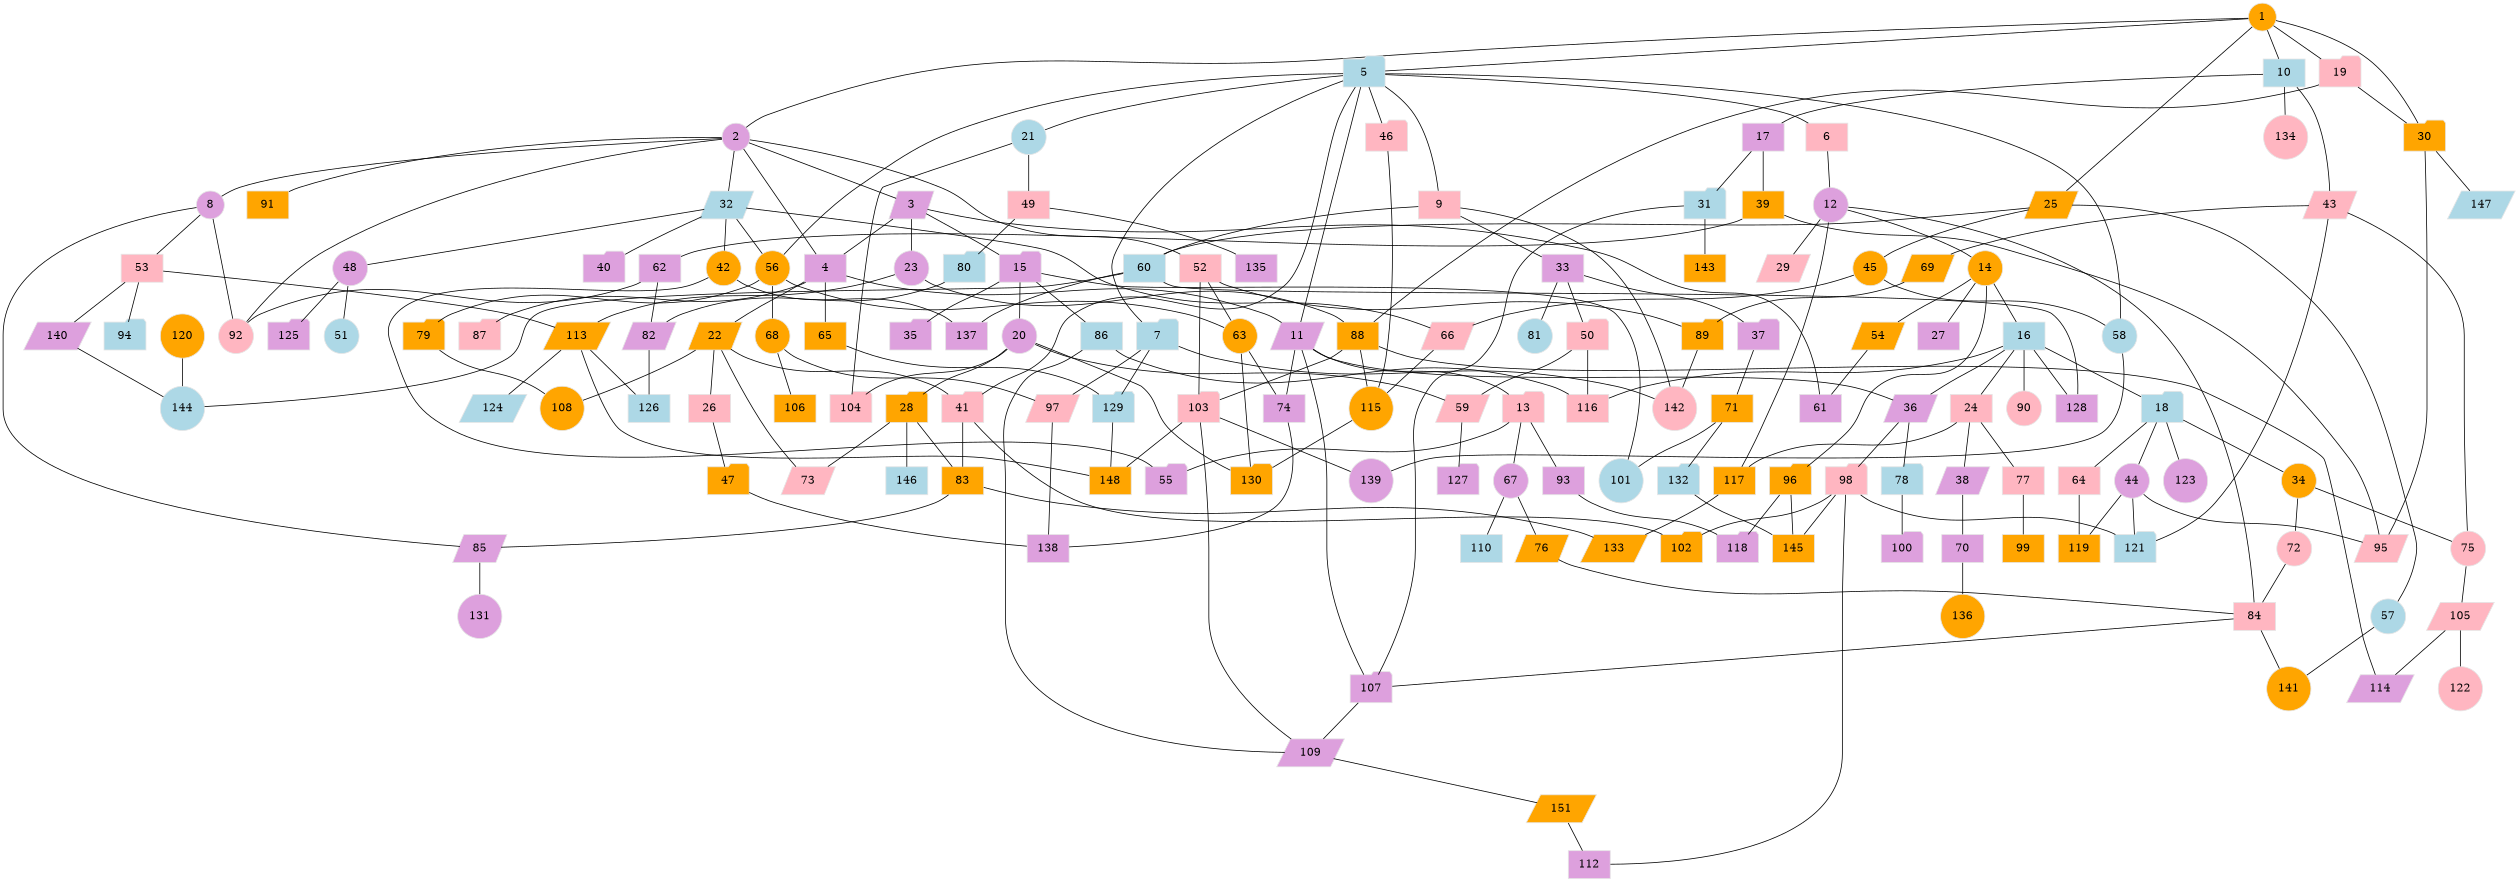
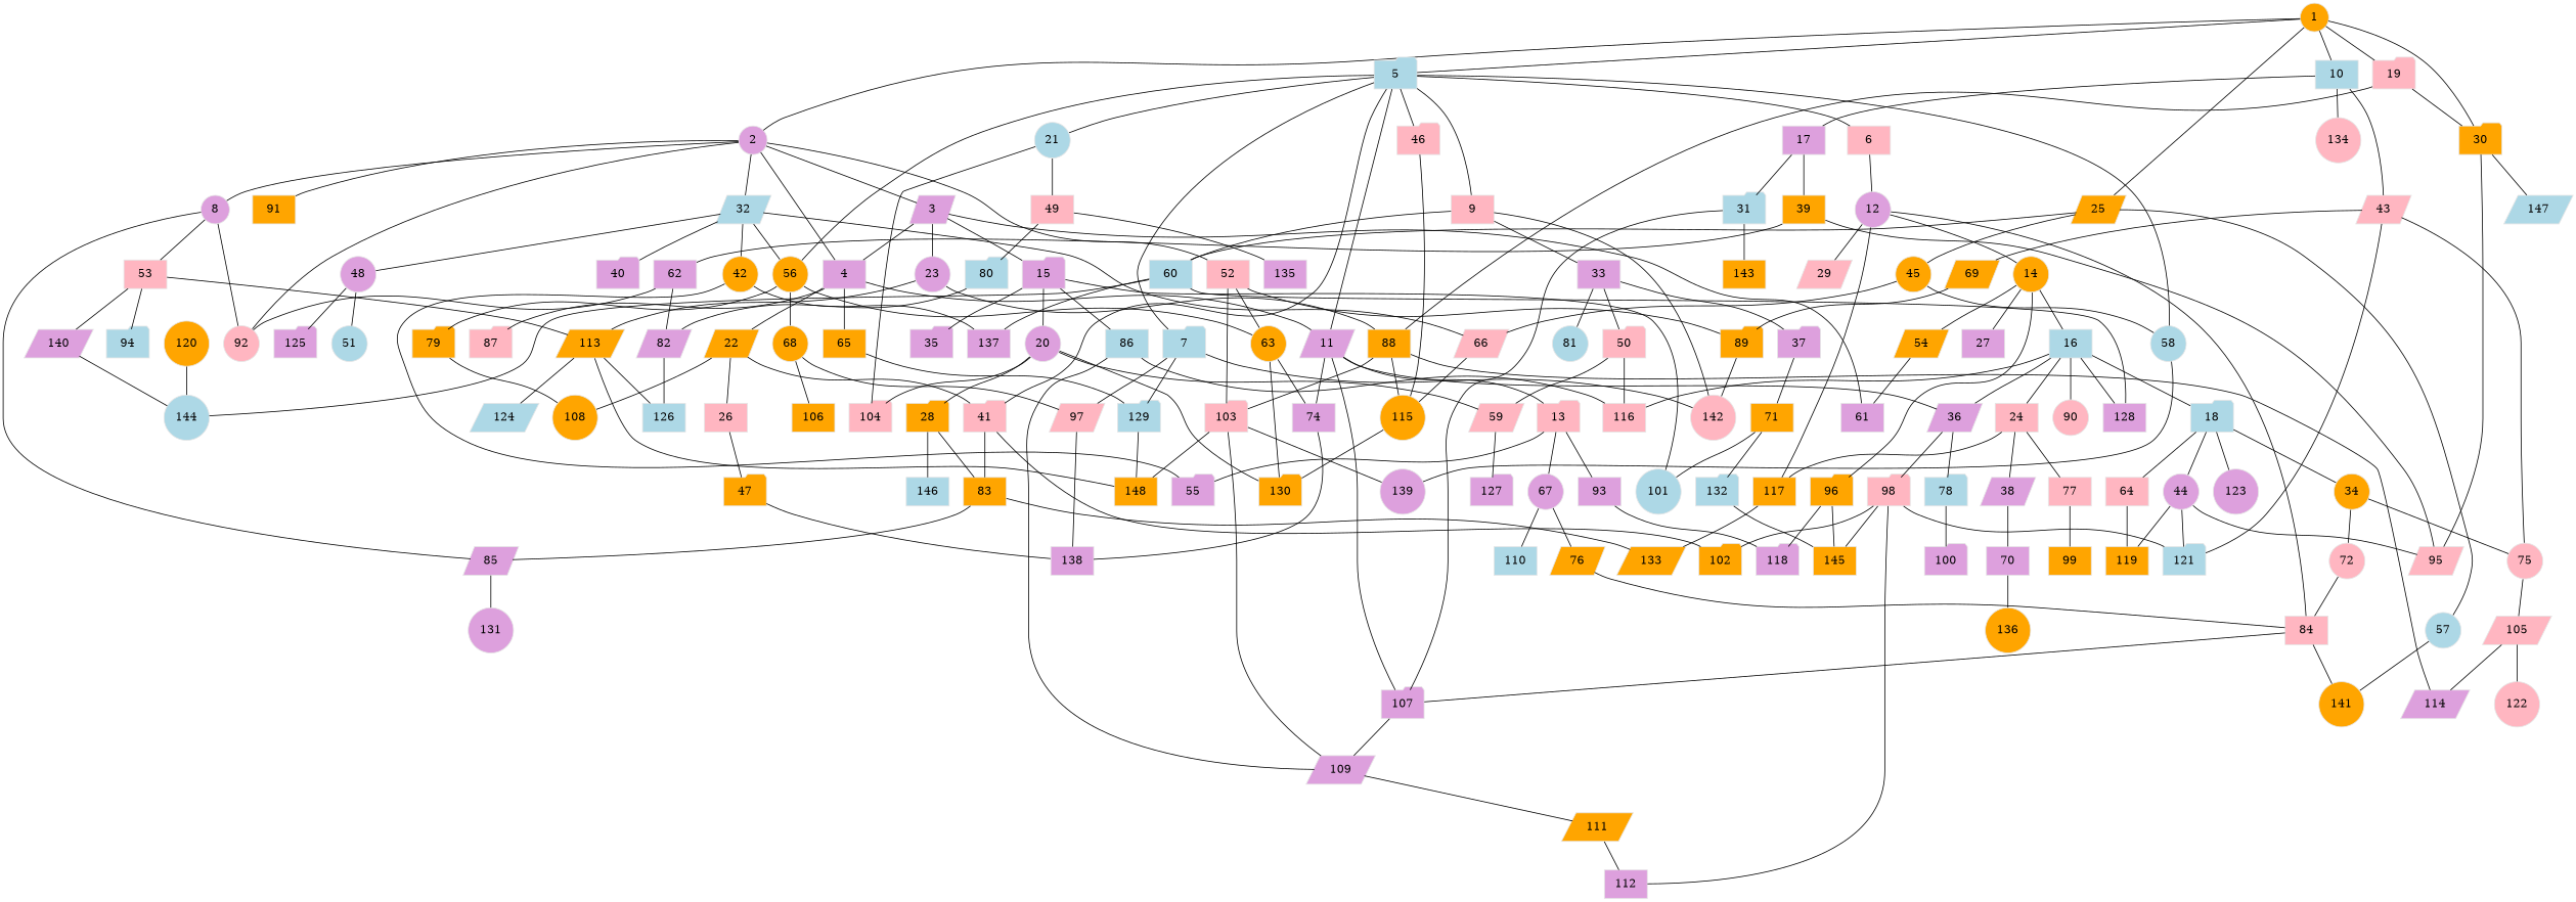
  graph {
    node [color=gray90 fillcolor=plum shape=box style=filled]
    1 [fillcolor=orange shape=circle]
    2 [shape=circle]
    5 [fillcolor=lightblue shape=folder]
    10 [fillcolor=lightblue]
    19 [fillcolor=lightpink shape=folder]
    25 [fillcolor=orange shape=parallelogram]
    30 [fillcolor=orange shape=folder]
    3 [shape=parallelogram]
    4
    8 [shape=circle]
    32 [fillcolor=lightblue shape=parallelogram]
    52 [fillcolor=lightpink]
    91 [fillcolor=orange]
    92 [fillcolor=lightpink shape=circle]
    11 [shape=parallelogram]
    6 [fillcolor=lightpink]
    7 [fillcolor=lightblue shape=folder]
    9 [fillcolor=lightpink]
    21 [fillcolor=lightblue shape=circle]
    41 [fillcolor=lightpink shape=folder]
    46 [fillcolor=lightpink shape=folder]
    56 [fillcolor=orange shape=circle]
    58 [fillcolor=lightblue shape=circle]
    17
    43 [fillcolor=lightpink shape=parallelogram]
    134 [fillcolor=lightpink shape=circle]
    88 [fillcolor=orange]
    60 [fillcolor=lightblue]
    45 [fillcolor=orange shape=circle]
    57 [fillcolor=lightblue shape=circle]
    95 [fillcolor=lightpink shape=parallelogram]
    147 [fillcolor=lightblue shape=parallelogram]
    15 [shape=folder]
    23 [shape=circle]
    61
    22 [fillcolor=orange shape=parallelogram]
    65 [fillcolor=orange]
    87 [fillcolor=lightpink shape=folder]
    53 [fillcolor=lightpink]
    85 [shape=parallelogram]
    40 [shape=folder]
    42 [fillcolor=orange shape=circle]
    48 [shape=circle]
    66 [fillcolor=lightpink shape=parallelogram]
    63 [fillcolor=orange shape=circle]
    89 [fillcolor=orange shape=folder]
    103 [fillcolor=lightpink shape=folder]
    20 [shape=circle]
    35 [shape=folder]
    86 [fillcolor=lightblue]
    101 [fillcolor=lightblue shape=circle]
    113 [fillcolor=orange shape=parallelogram]
    13 [fillcolor=lightpink shape=folder]
    36 [shape=parallelogram]
    74
    107 [shape=folder]
    26 [fillcolor=lightpink]
-   73 [fillcolor=lightpink shape=parallelogram]
    108 [fillcolor=orange shape=circle]
    129 [fillcolor=lightblue shape=folder]
    12 [shape=circle]
    97 [fillcolor=lightpink shape=parallelogram]
    142 [fillcolor=lightpink shape=circle]
    33
    104 [fillcolor=lightpink shape=folder]
    49 [fillcolor=lightpink]
    83 [fillcolor=orange]
    102 [fillcolor=orange shape=folder]
    115 [fillcolor=orange shape=circle]
    68 [fillcolor=orange shape=circle]
    79 [fillcolor=orange shape=folder]
    139 [shape=circle]
    14 [fillcolor=orange shape=circle]
    29 [fillcolor=lightpink shape=parallelogram]
    84 [fillcolor=lightpink]
    117 [fillcolor=orange]
    120 [fillcolor=orange shape=circle]
    144 [fillcolor=lightblue shape=circle]
    138
    148 [fillcolor=orange]
    94 [fillcolor=lightblue shape=folder]
    140 [shape=parallelogram]
    131 [shape=circle]
    37 [shape=folder]
    50 [fillcolor=lightpink shape=folder]
    81 [fillcolor=lightblue shape=circle]
    128
    137
    31 [fillcolor=lightblue shape=folder]
    39 [fillcolor=orange]
    75 [fillcolor=lightpink shape=circle]
    69 [fillcolor=orange shape=parallelogram]
    121 [fillcolor=lightblue shape=folder]
    55 [shape=folder]
    67 [shape=circle]
    93
    78 [fillcolor=lightblue shape=folder]
    98 [fillcolor=lightpink shape=folder]
    109 [shape=parallelogram]
    16 [fillcolor=lightblue]
    27
    54 [fillcolor=orange shape=parallelogram]
    96 [fillcolor=orange shape=folder]
    141 [fillcolor=orange shape=circle]
    133 [fillcolor=orange shape=parallelogram]
    76 [fillcolor=orange shape=parallelogram]
    110 [fillcolor=lightblue]
    118 [shape=folder]
    18 [fillcolor=lightblue shape=folder]
    24 [fillcolor=lightpink]
    90 [fillcolor=lightpink shape=circle]
    116 [fillcolor=lightpink]
    145 [fillcolor=orange]
    28 [fillcolor=orange shape=folder]
    59 [fillcolor=lightpink shape=parallelogram]
    130 [fillcolor=orange shape=folder]
    34 [fillcolor=orange shape=circle]
    44 [shape=circle]
    64 [fillcolor=lightpink]
    123 [shape=circle]
    38 [shape=parallelogram]
    77 [fillcolor=lightpink]
    143 [fillcolor=orange]
    62
    72 [fillcolor=lightpink shape=circle]
    119 [fillcolor=orange]
    114 [shape=parallelogram]
    146 [fillcolor=lightblue]
    127 [shape=folder]
    80 [fillcolor=lightblue shape=folder]
    135
    47 [fillcolor=orange shape=folder]
    126 [fillcolor=lightblue]
    124 [fillcolor=lightblue shape=parallelogram]
    70
    99 [fillcolor=orange]
    51 [fillcolor=lightblue shape=circle]
    125 [shape=folder]
    71 [fillcolor=orange]
    105 [fillcolor=lightpink shape=parallelogram]
    100 [shape=folder]
    112
    132 [fillcolor=lightblue shape=folder]
    136 [fillcolor=orange shape=circle]
    82 [shape=parallelogram]
    106 [fillcolor=orange]
    122 [fillcolor=lightpink shape=circle]
-   111 [fillcolor=orange shape=parallelogram label=151]
+   111 [fillcolor=orange shape=parallelogram]
    1 -- 2
    1 -- 5
    1 -- 10
    1 -- 19
    1 -- 25
    1 -- 30
    2 -- 3
    2 -- 4
    2 -- 8
    2 -- 32
    2 -- 52
    2 -- 91
    2 -- 92
    5 -- 11
    5 -- 6
    5 -- 7
    5 -- 9
    5 -- 21
    5 -- 41
    5 -- 46
    5 -- 56
    5 -- 58
    10 -- 17
    10 -- 43
    10 -- 134
    19 -- 30
    19 -- 88
    25 -- 60
    25 -- 45
    25 -- 57
    30 -- 95
    30 -- 147
    3 -- 4
    3 -- 15
    3 -- 23
    3 -- 61
    4 -- 11
    4 -- 22
    4 -- 65
    4 -- 87
    8 -- 92
    8 -- 53
    8 -- 85
    32 -- 56
    32 -- 40
    32 -- 42
    32 -- 48
    32 -- 66
    52 -- 63
    52 -- 89
    52 -- 103
    11 -- 13
    11 -- 36
    11 -- 74
    11 -- 107
    6 -- 12
    7 -- 129
    7 -- 97
    7 -- 142
    9 -- 60
    9 -- 142
    9 -- 33
    21 -- 104
    21 -- 49
    41 -- 83
    41 -- 102
    46 -- 115
    56 -- 63
    56 -- 68
    56 -- 79
    58 -- 139
    17 -- 31
    17 -- 39
    43 -- 75
    43 -- 69
    43 -- 121
    88 -- 103
    88 -- 115
    88 -- 114
    60 -- 144
    60 -- 128
    60 -- 137
    45 -- 58
    45 -- 66
    57 -- 141
    15 -- 20
    15 -- 35
    15 -- 86
    15 -- 101
    23 -- 88
    23 -- 113
    22 -- 41
    22 -- 26
-   22 -- 73
    22 -- 108
    65 -- 129
    53 -- 113
    53 -- 94
    53 -- 140
    85 -- 131
    42 -- 137
    42 -- 55
    48 -- 51
    48 -- 125
    66 -- 115
    63 -- 74
    63 -- 130
    89 -- 142
    103 -- 139
    103 -- 148
    103 -- 109
    20 -- 104
    20 -- 28
    20 -- 59
    20 -- 130
    86 -- 109
    86 -- 116
    113 -- 148
    113 -- 126
    113 -- 124
    13 -- 55
    13 -- 67
    13 -- 93
    36 -- 78
    36 -- 98
    74 -- 138
    107 -- 109
    26 -- 47
    129 -- 148
    12 -- 14
    12 -- 29
    12 -- 84
    12 -- 117
    97 -- 138
    33 -- 37
    33 -- 50
    33 -- 81
    49 -- 80
    49 -- 135
    83 -- 85
    83 -- 133
    115 -- 130
    68 -- 97
    68 -- 106
    79 -- 108
    14 -- 16
    14 -- 27
    14 -- 54
    14 -- 96
    84 -- 107
    84 -- 141
    117 -- 133
    120 -- 144
    140 -- 144
    37 -- 71
    50 -- 116
    50 -- 59
    31 -- 107
    31 -- 143
    39 -- 95
    39 -- 62
    75 -- 105
    69 -- 89
    67 -- 76
    67 -- 110
    93 -- 118
    78 -- 100
    98 -- 102
    98 -- 121
    98 -- 145
    98 -- 112
    109 -- 111
    16 -- 36
    16 -- 128
    16 -- 18
    16 -- 24
    16 -- 90
    16 -- 116
    54 -- 61
    96 -- 118
    96 -- 145
    76 -- 84
    18 -- 34
    18 -- 44
    18 -- 64
    18 -- 123
    24 -- 117
    24 -- 38
    24 -- 77
-   28 -- 73
    28 -- 83
    28 -- 146
    59 -- 127
    34 -- 75
    34 -- 72
    44 -- 95
    44 -- 121
    44 -- 119
    64 -- 119
    38 -- 70
    77 -- 99
    62 -- 92
    62 -- 82
    72 -- 84
    80 -- 82
    47 -- 138
    70 -- 136
    71 -- 101
    71 -- 132
    105 -- 114
    105 -- 122
    132 -- 145
    82 -- 126
    111 -- 112
  }
